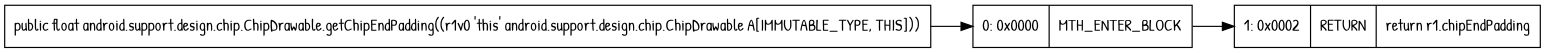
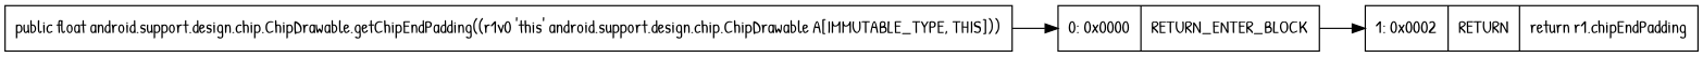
  digraph {
    rankdir=LR
    fontname="Patrick Hand"
    node [shape=record fontname="Patrick Hand"]
    edge [fontname="Patrick Hand"]
-   n1 [label="{0\:\ 0x0000|MTH_ENTER_BLOCK\l}"]
+   n1 [label="{0\:\ 0x0000|RETURN_ENTER_BLOCK\l}"]
    n2 [label="{1\:\ 0x0002|RETURN\l|return r1.chipEndPadding\l}"]
    n3 [label="{public float android.support.design.chip.ChipDrawable.getChipEndPadding((r1v0 'this' android.support.design.chip.ChipDrawable A[IMMUTABLE_TYPE, THIS])) }"]
    n1 -> n2
    n3 -> n1
  }
